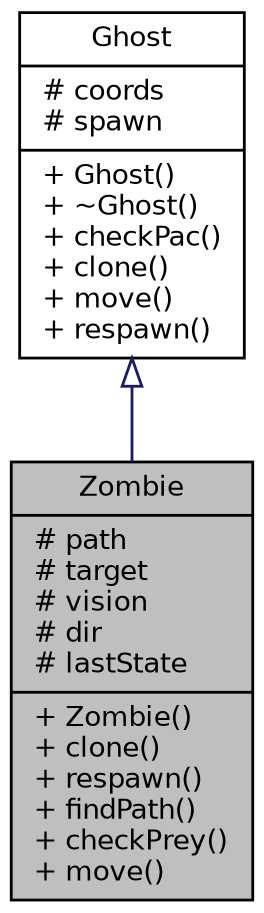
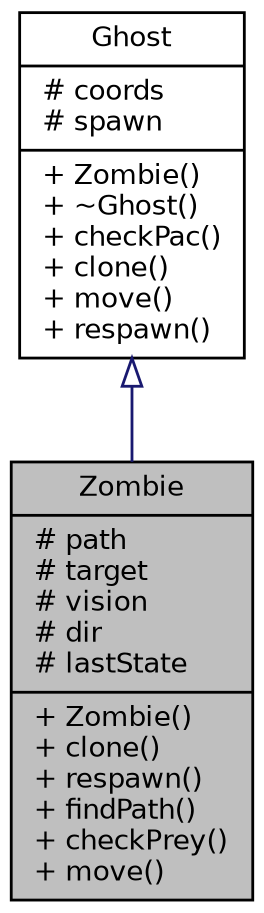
  digraph {
    node [color=black fontname=Helvetica fontsize=10 shape=record style=filled]
    n1 [fillcolor=grey75 fontcolor=black height=0.2 label="{Zombie\n|# path\l# target\l# vision\l# dir\l# lastState\l|+ Zombie()\l+ clone()\l+ respawn()\l+ findPath()\l+ checkPrey()\l+ move()\l}" width=0.4]
-   n2 [fillcolor=white height=0.2 label="{Ghost\n|# coords\l# spawn\l|+ Ghost()\l+ ~Ghost()\l+ checkPac()\l+ clone()\l+ move()\l+ respawn()\l}" width=0.4]
+   n2 [fillcolor=white height=0.2 label="{Ghost\n|# coords\l# spawn\l|+ Zombie()\l+ ~Ghost()\l+ checkPac()\l+ clone()\l+ move()\l+ respawn()\l}" width=0.4]
    n2 -> n1 [arrowtail=onormal color=midnightblue dir=back fontname=Helvetica fontsize=10 labelfontname=Helvetica labelfontsize=10 style=solid]
  }
